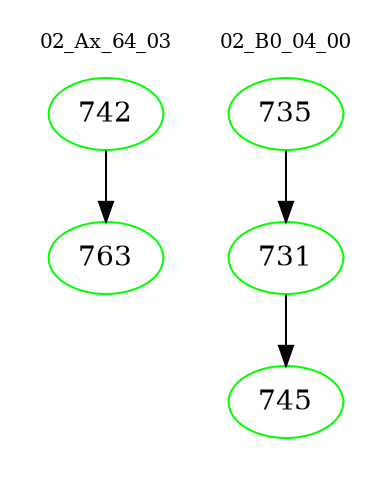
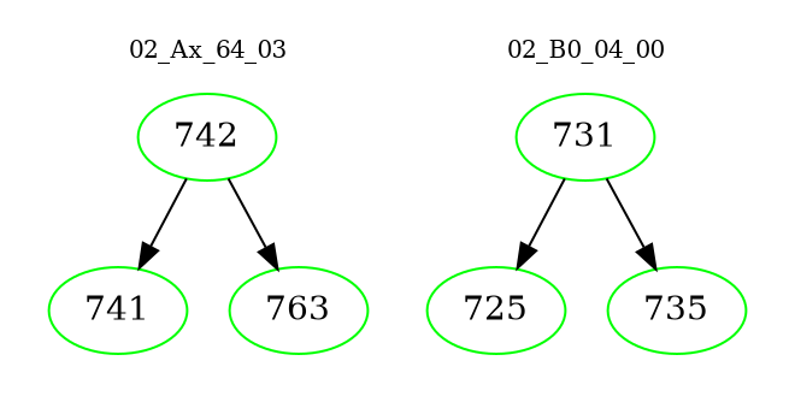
  digraph {
    node [color=green]
    edge [color=black]
    n1 [label=742]
+   n2 [label=741]
    n3 [label=763]
    n4 [label=731]
-   n5 [label=745]
+   n5 [label=725]
    n6 [label=735]
    subgraph cluster_1 {
      color=white
      fontsize=10
      label="02_Ax_64_03"
      n1
+     n2
      n3
    }
    subgraph cluster_2 {
      color=white
      fontsize=10
      label="02_B0_04_00"
      n4
      n5
      n6
    }
+   n1 -> n2
    n1 -> n3
    n4 -> n5
-   n6 -> n4
+   n4 -> n6
  }
